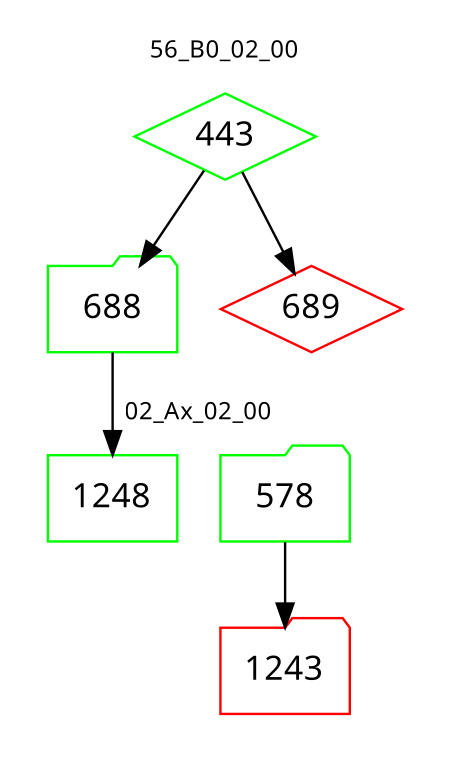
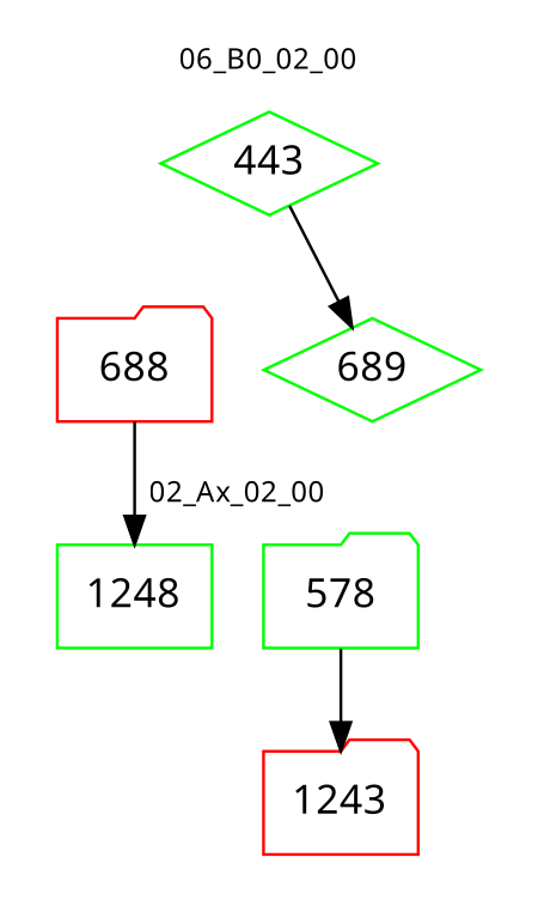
  digraph {
    fontname="Noto Sans"
    node [color=green fontname="Noto Sans" shape=folder]
    edge [color=black fontname="Noto Sans"]
    n1 [label=578]
    n2 [label=1248 shape=box]
    n3 [color=red label=1243]
    n4 [label=443 shape=diamond]
-   n5 [label=688]
-   n6 [color=red label=689 shape=diamond]
+   n5 [color=red label=688]
+   n6 [label=689 shape=diamond]
    subgraph cluster_1 {
      color=white
      fontsize=10
      label="02_Ax_02_00"
      n1
      n2
      n3
    }
    subgraph cluster_2 {
      color=white
      fontsize=10
-     label="56_B0_02_00"
+     label="06_B0_02_00"
      n4
      n5
      n6
    }
    n1 -> n3
-   n4 -> n5
    n4 -> n6
    n5 -> n2
  }
